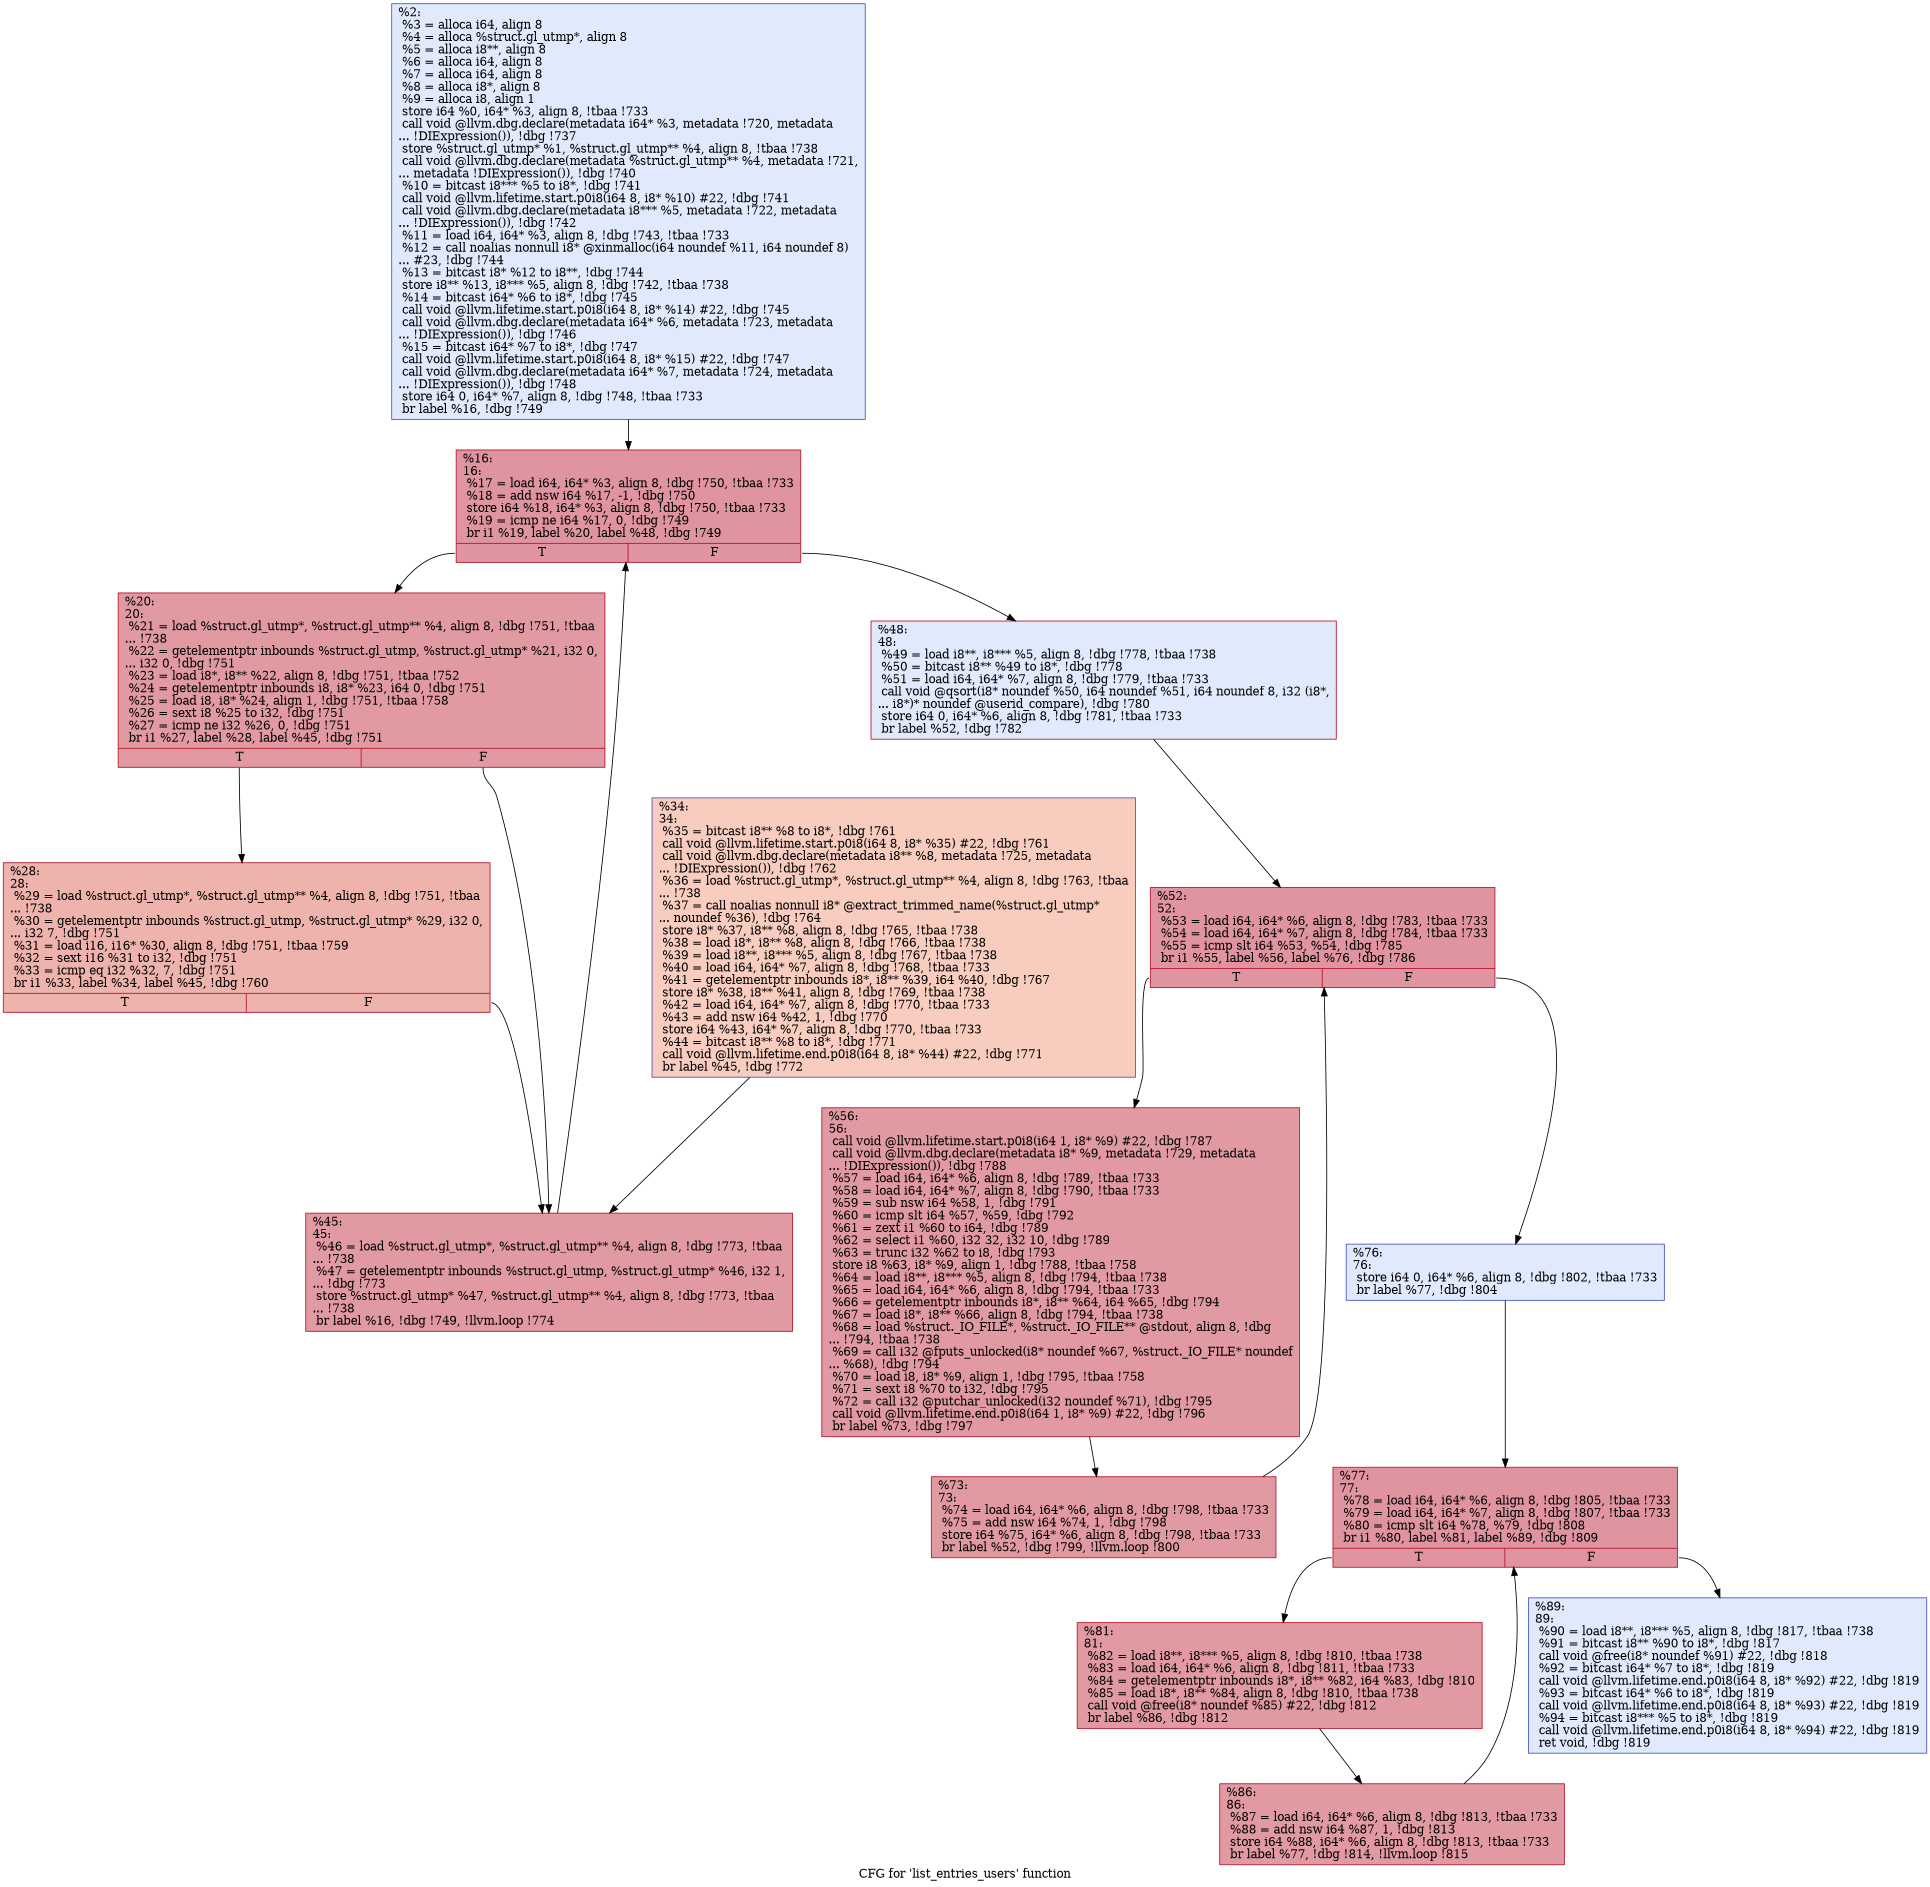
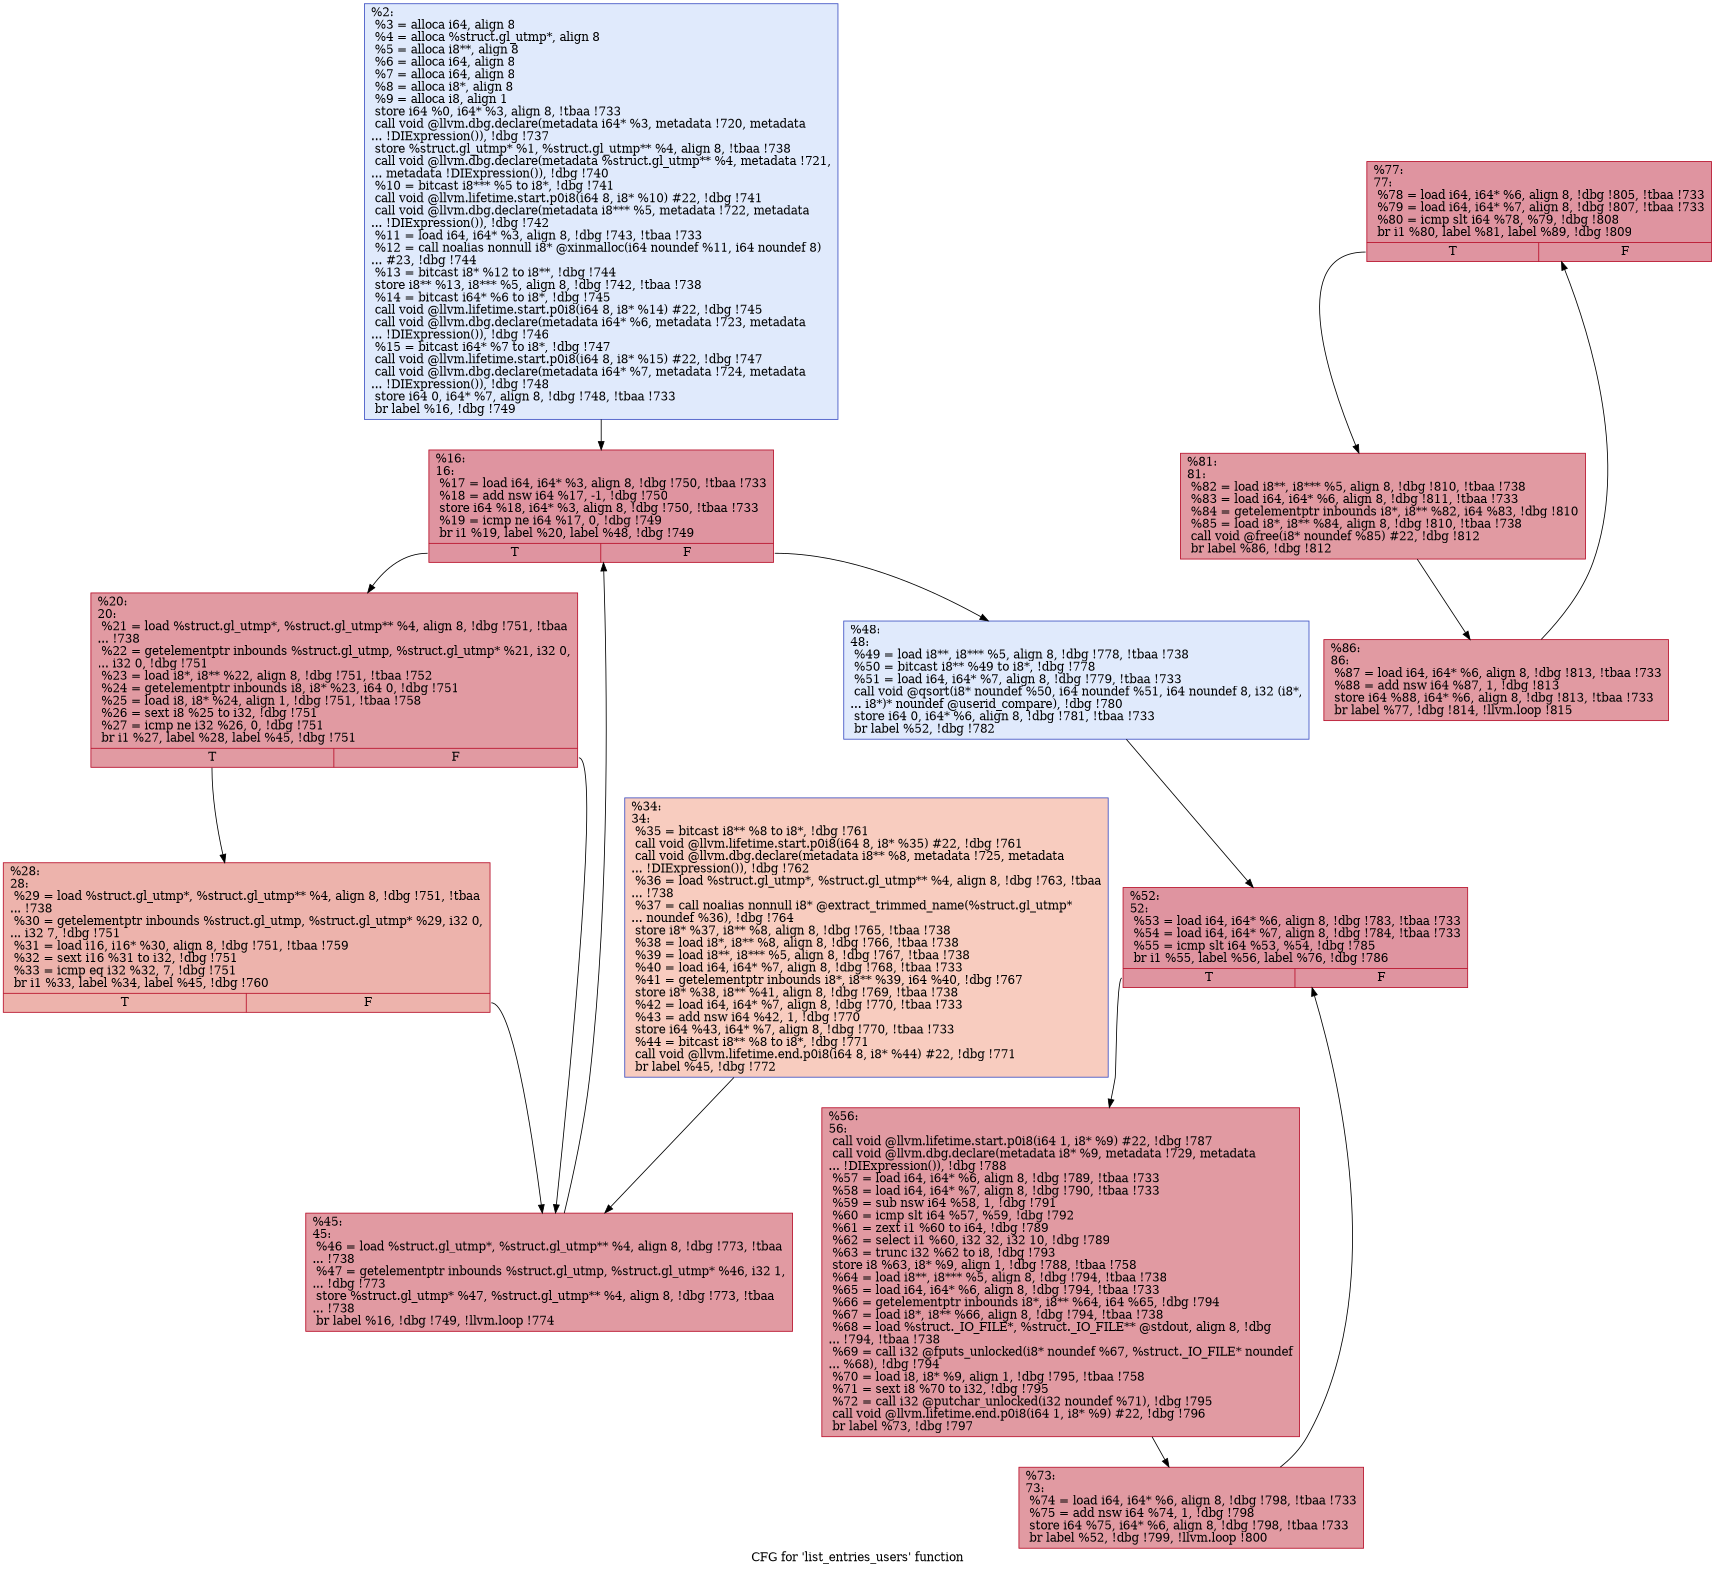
  digraph {
    label="CFG for 'list_entries_users' function"
    node [color="#b70d28ff" fillcolor="#bb1b2c70" shape=record style=filled]
    n1 [color="#3d50c3ff" fillcolor="#b9d0f970" label="{%2:\l  %3 = alloca i64, align 8\l  %4 = alloca %struct.gl_utmp*, align 8\l  %5 = alloca i8**, align 8\l  %6 = alloca i64, align 8\l  %7 = alloca i64, align 8\l  %8 = alloca i8*, align 8\l  %9 = alloca i8, align 1\l  store i64 %0, i64* %3, align 8, !tbaa !733\l  call void @llvm.dbg.declare(metadata i64* %3, metadata !720, metadata\l... !DIExpression()), !dbg !737\l  store %struct.gl_utmp* %1, %struct.gl_utmp** %4, align 8, !tbaa !738\l  call void @llvm.dbg.declare(metadata %struct.gl_utmp** %4, metadata !721,\l... metadata !DIExpression()), !dbg !740\l  %10 = bitcast i8*** %5 to i8*, !dbg !741\l  call void @llvm.lifetime.start.p0i8(i64 8, i8* %10) #22, !dbg !741\l  call void @llvm.dbg.declare(metadata i8*** %5, metadata !722, metadata\l... !DIExpression()), !dbg !742\l  %11 = load i64, i64* %3, align 8, !dbg !743, !tbaa !733\l  %12 = call noalias nonnull i8* @xinmalloc(i64 noundef %11, i64 noundef 8)\l... #23, !dbg !744\l  %13 = bitcast i8* %12 to i8**, !dbg !744\l  store i8** %13, i8*** %5, align 8, !dbg !742, !tbaa !738\l  %14 = bitcast i64* %6 to i8*, !dbg !745\l  call void @llvm.lifetime.start.p0i8(i64 8, i8* %14) #22, !dbg !745\l  call void @llvm.dbg.declare(metadata i64* %6, metadata !723, metadata\l... !DIExpression()), !dbg !746\l  %15 = bitcast i64* %7 to i8*, !dbg !747\l  call void @llvm.lifetime.start.p0i8(i64 8, i8* %15) #22, !dbg !747\l  call void @llvm.dbg.declare(metadata i64* %7, metadata !724, metadata\l... !DIExpression()), !dbg !748\l  store i64 0, i64* %7, align 8, !dbg !748, !tbaa !733\l  br label %16, !dbg !749\l}"]
    n2 [fillcolor="#b70d2870" label="{%16:\l16:                                               \l  %17 = load i64, i64* %3, align 8, !dbg !750, !tbaa !733\l  %18 = add nsw i64 %17, -1, !dbg !750\l  store i64 %18, i64* %3, align 8, !dbg !750, !tbaa !733\l  %19 = icmp ne i64 %17, 0, !dbg !749\l  br i1 %19, label %20, label %48, !dbg !749\l|{<s0>T|<s1>F}}"]
    n3 [label="{%20:\l20:                                               \l  %21 = load %struct.gl_utmp*, %struct.gl_utmp** %4, align 8, !dbg !751, !tbaa\l... !738\l  %22 = getelementptr inbounds %struct.gl_utmp, %struct.gl_utmp* %21, i32 0,\l... i32 0, !dbg !751\l  %23 = load i8*, i8** %22, align 8, !dbg !751, !tbaa !752\l  %24 = getelementptr inbounds i8, i8* %23, i64 0, !dbg !751\l  %25 = load i8, i8* %24, align 1, !dbg !751, !tbaa !758\l  %26 = sext i8 %25 to i32, !dbg !751\l  %27 = icmp ne i32 %26, 0, !dbg !751\l  br i1 %27, label %28, label %45, !dbg !751\l|{<s0>T|<s1>F}}"]
-   n4 [fillcolor="#b9d0f970" label="{%48:\l48:                                               \l  %49 = load i8**, i8*** %5, align 8, !dbg !778, !tbaa !738\l  %50 = bitcast i8** %49 to i8*, !dbg !778\l  %51 = load i64, i64* %7, align 8, !dbg !779, !tbaa !733\l  call void @qsort(i8* noundef %50, i64 noundef %51, i64 noundef 8, i32 (i8*,\l... i8*)* noundef @userid_compare), !dbg !780\l  store i64 0, i64* %6, align 8, !dbg !781, !tbaa !733\l  br label %52, !dbg !782\l}"]
+   n4 [color="#3d50c3ff" fillcolor="#b9d0f970" label="{%48:\l48:                                               \l  %49 = load i8**, i8*** %5, align 8, !dbg !778, !tbaa !738\l  %50 = bitcast i8** %49 to i8*, !dbg !778\l  %51 = load i64, i64* %7, align 8, !dbg !779, !tbaa !733\l  call void @qsort(i8* noundef %50, i64 noundef %51, i64 noundef 8, i32 (i8*,\l... i8*)* noundef @userid_compare), !dbg !780\l  store i64 0, i64* %6, align 8, !dbg !781, !tbaa !733\l  br label %52, !dbg !782\l}"]
    n5 [fillcolor="#d6524470" label="{%28:\l28:                                               \l  %29 = load %struct.gl_utmp*, %struct.gl_utmp** %4, align 8, !dbg !751, !tbaa\l... !738\l  %30 = getelementptr inbounds %struct.gl_utmp, %struct.gl_utmp* %29, i32 0,\l... i32 7, !dbg !751\l  %31 = load i16, i16* %30, align 8, !dbg !751, !tbaa !759\l  %32 = sext i16 %31 to i32, !dbg !751\l  %33 = icmp eq i32 %32, 7, !dbg !751\l  br i1 %33, label %34, label %45, !dbg !760\l|{<s0>T|<s1>F}}"]
    n6 [label="{%45:\l45:                                               \l  %46 = load %struct.gl_utmp*, %struct.gl_utmp** %4, align 8, !dbg !773, !tbaa\l... !738\l  %47 = getelementptr inbounds %struct.gl_utmp, %struct.gl_utmp* %46, i32 1,\l... !dbg !773\l  store %struct.gl_utmp* %47, %struct.gl_utmp** %4, align 8, !dbg !773, !tbaa\l... !738\l  br label %16, !dbg !749, !llvm.loop !774\l}"]
    n7 [fillcolor="#b70d2870" label="{%52:\l52:                                               \l  %53 = load i64, i64* %6, align 8, !dbg !783, !tbaa !733\l  %54 = load i64, i64* %7, align 8, !dbg !784, !tbaa !733\l  %55 = icmp slt i64 %53, %54, !dbg !785\l  br i1 %55, label %56, label %76, !dbg !786\l|{<s0>T|<s1>F}}"]
    n8 [label="{%56:\l56:                                               \l  call void @llvm.lifetime.start.p0i8(i64 1, i8* %9) #22, !dbg !787\l  call void @llvm.dbg.declare(metadata i8* %9, metadata !729, metadata\l... !DIExpression()), !dbg !788\l  %57 = load i64, i64* %6, align 8, !dbg !789, !tbaa !733\l  %58 = load i64, i64* %7, align 8, !dbg !790, !tbaa !733\l  %59 = sub nsw i64 %58, 1, !dbg !791\l  %60 = icmp slt i64 %57, %59, !dbg !792\l  %61 = zext i1 %60 to i64, !dbg !789\l  %62 = select i1 %60, i32 32, i32 10, !dbg !789\l  %63 = trunc i32 %62 to i8, !dbg !793\l  store i8 %63, i8* %9, align 1, !dbg !788, !tbaa !758\l  %64 = load i8**, i8*** %5, align 8, !dbg !794, !tbaa !738\l  %65 = load i64, i64* %6, align 8, !dbg !794, !tbaa !733\l  %66 = getelementptr inbounds i8*, i8** %64, i64 %65, !dbg !794\l  %67 = load i8*, i8** %66, align 8, !dbg !794, !tbaa !738\l  %68 = load %struct._IO_FILE*, %struct._IO_FILE** @stdout, align 8, !dbg\l... !794, !tbaa !738\l  %69 = call i32 @fputs_unlocked(i8* noundef %67, %struct._IO_FILE* noundef\l... %68), !dbg !794\l  %70 = load i8, i8* %9, align 1, !dbg !795, !tbaa !758\l  %71 = sext i8 %70 to i32, !dbg !795\l  %72 = call i32 @putchar_unlocked(i32 noundef %71), !dbg !795\l  call void @llvm.lifetime.end.p0i8(i64 1, i8* %9) #22, !dbg !796\l  br label %73, !dbg !797\l}"]
-   n9 [color="#3d50c3ff" fillcolor="#b9d0f970" label="{%76:\l76:                                               \l  store i64 0, i64* %6, align 8, !dbg !802, !tbaa !733\l  br label %77, !dbg !804\l}"]
    n10 [color="#3d50c3ff" fillcolor="#f08b6e70" label="{%34:\l34:                                               \l  %35 = bitcast i8** %8 to i8*, !dbg !761\l  call void @llvm.lifetime.start.p0i8(i64 8, i8* %35) #22, !dbg !761\l  call void @llvm.dbg.declare(metadata i8** %8, metadata !725, metadata\l... !DIExpression()), !dbg !762\l  %36 = load %struct.gl_utmp*, %struct.gl_utmp** %4, align 8, !dbg !763, !tbaa\l... !738\l  %37 = call noalias nonnull i8* @extract_trimmed_name(%struct.gl_utmp*\l... noundef %36), !dbg !764\l  store i8* %37, i8** %8, align 8, !dbg !765, !tbaa !738\l  %38 = load i8*, i8** %8, align 8, !dbg !766, !tbaa !738\l  %39 = load i8**, i8*** %5, align 8, !dbg !767, !tbaa !738\l  %40 = load i64, i64* %7, align 8, !dbg !768, !tbaa !733\l  %41 = getelementptr inbounds i8*, i8** %39, i64 %40, !dbg !767\l  store i8* %38, i8** %41, align 8, !dbg !769, !tbaa !738\l  %42 = load i64, i64* %7, align 8, !dbg !770, !tbaa !733\l  %43 = add nsw i64 %42, 1, !dbg !770\l  store i64 %43, i64* %7, align 8, !dbg !770, !tbaa !733\l  %44 = bitcast i8** %8 to i8*, !dbg !771\l  call void @llvm.lifetime.end.p0i8(i64 8, i8* %44) #22, !dbg !771\l  br label %45, !dbg !772\l}"]
    n11 [label="{%73:\l73:                                               \l  %74 = load i64, i64* %6, align 8, !dbg !798, !tbaa !733\l  %75 = add nsw i64 %74, 1, !dbg !798\l  store i64 %75, i64* %6, align 8, !dbg !798, !tbaa !733\l  br label %52, !dbg !799, !llvm.loop !800\l}"]
    n12 [fillcolor="#b70d2870" label="{%77:\l77:                                               \l  %78 = load i64, i64* %6, align 8, !dbg !805, !tbaa !733\l  %79 = load i64, i64* %7, align 8, !dbg !807, !tbaa !733\l  %80 = icmp slt i64 %78, %79, !dbg !808\l  br i1 %80, label %81, label %89, !dbg !809\l|{<s0>T|<s1>F}}"]
    n13 [label="{%81:\l81:                                               \l  %82 = load i8**, i8*** %5, align 8, !dbg !810, !tbaa !738\l  %83 = load i64, i64* %6, align 8, !dbg !811, !tbaa !733\l  %84 = getelementptr inbounds i8*, i8** %82, i64 %83, !dbg !810\l  %85 = load i8*, i8** %84, align 8, !dbg !810, !tbaa !738\l  call void @free(i8* noundef %85) #22, !dbg !812\l  br label %86, !dbg !812\l}"]
-   n14 [color="#3d50c3ff" fillcolor="#b9d0f970" label="{%89:\l89:                                               \l  %90 = load i8**, i8*** %5, align 8, !dbg !817, !tbaa !738\l  %91 = bitcast i8** %90 to i8*, !dbg !817\l  call void @free(i8* noundef %91) #22, !dbg !818\l  %92 = bitcast i64* %7 to i8*, !dbg !819\l  call void @llvm.lifetime.end.p0i8(i64 8, i8* %92) #22, !dbg !819\l  %93 = bitcast i64* %6 to i8*, !dbg !819\l  call void @llvm.lifetime.end.p0i8(i64 8, i8* %93) #22, !dbg !819\l  %94 = bitcast i8*** %5 to i8*, !dbg !819\l  call void @llvm.lifetime.end.p0i8(i64 8, i8* %94) #22, !dbg !819\l  ret void, !dbg !819\l}"]
    n15 [label="{%86:\l86:                                               \l  %87 = load i64, i64* %6, align 8, !dbg !813, !tbaa !733\l  %88 = add nsw i64 %87, 1, !dbg !813\l  store i64 %88, i64* %6, align 8, !dbg !813, !tbaa !733\l  br label %77, !dbg !814, !llvm.loop !815\l}"]
    n1 -> n2
    n2 -> n3 [tailport=s0]
    n2 -> n4 [tailport=s1]
    n3 -> n5 [tailport=s0]
    n3 -> n6 [tailport=s1]
    n4 -> n7
    n5 -> n6 [tailport=s1]
    n6 -> n2
    n7 -> n8 [tailport=s0]
-   n7 -> n9 [tailport=s1]
    n8 -> n11
-   n9 -> n12
    n10 -> n6
    n11 -> n7
    n12 -> n13 [tailport=s0]
-   n12 -> n14 [tailport=s1]
    n13 -> n15
    n15 -> n12
  }
